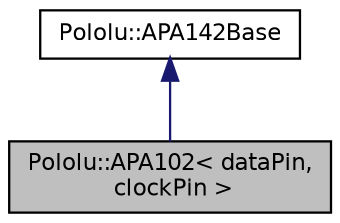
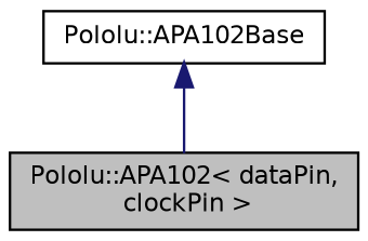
  digraph {
    node [color=black fontname=Helvetica fontsize=10 shape=record style=filled]
    n1 [fillcolor=grey75 fontcolor=black height=0.2 label="Pololu::APA102\< dataPin,\l clockPin \>" width=0.4]
-   n2 [fillcolor=white height=0.2 label="Pololu::APA142Base" width=0.4]
+   n2 [fillcolor=white height=0.2 label="Pololu::APA102Base" width=0.4]
    n2 -> n1 [color=midnightblue dir=back fontname=Helvetica fontsize=10 labelfontname=Helvetica labelfontsize=10 style=solid]
  }
